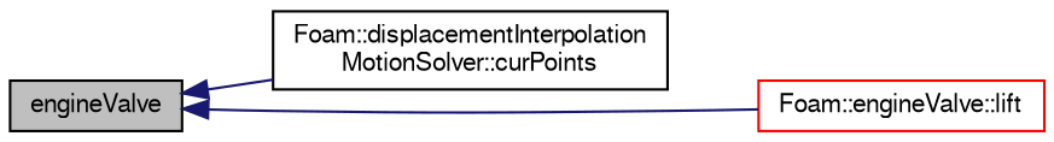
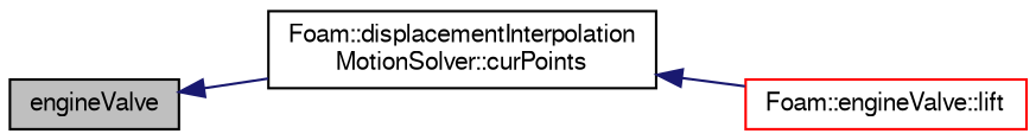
  digraph {
    rankdir=LR
    node [color=black fontname=FreeSans fontsize=10 shape=record]
    edge [color=midnightblue dir=back fontname=FreeSans fontsize=10 labelfontname=FreeSans labelfontsize=10 style=solid]
    n1 [fillcolor=grey75 fontcolor=black height=0.2 label=engineValve style=filled width=0.4]
    n2 [height=0.2 label="Foam::displacementInterpolation\lMotionSolver::curPoints" width=0.4]
    n3 [color=red height=0.2 label="Foam::engineValve::lift" width=0.4]
    n1 -> n2
-   n1 -> n3
+   n2 -> n3
  }
